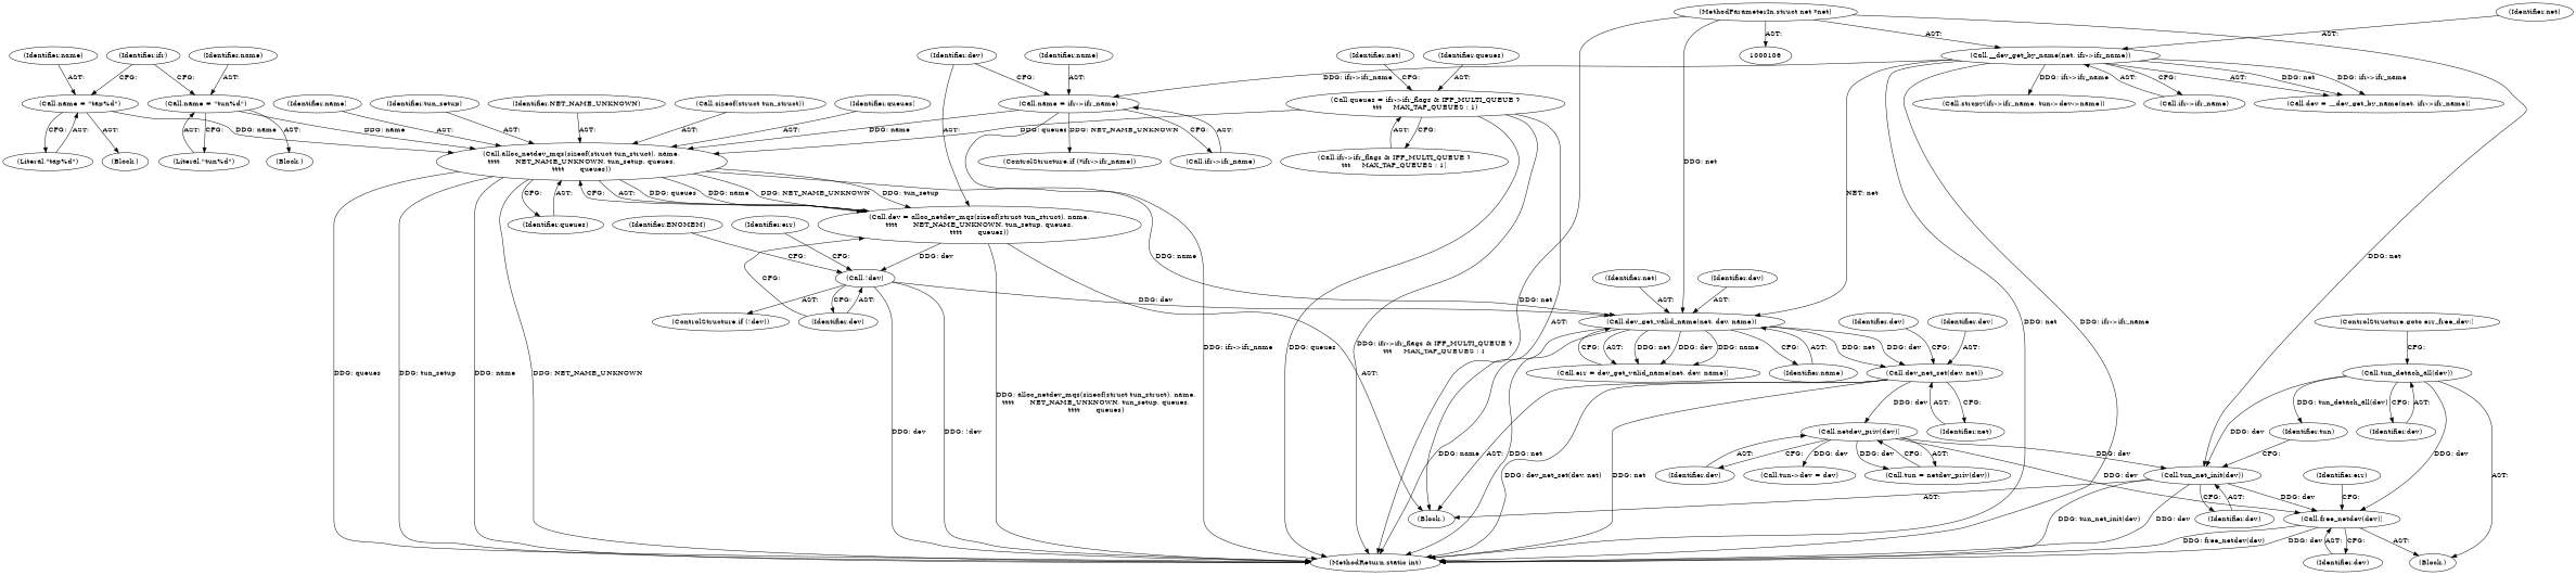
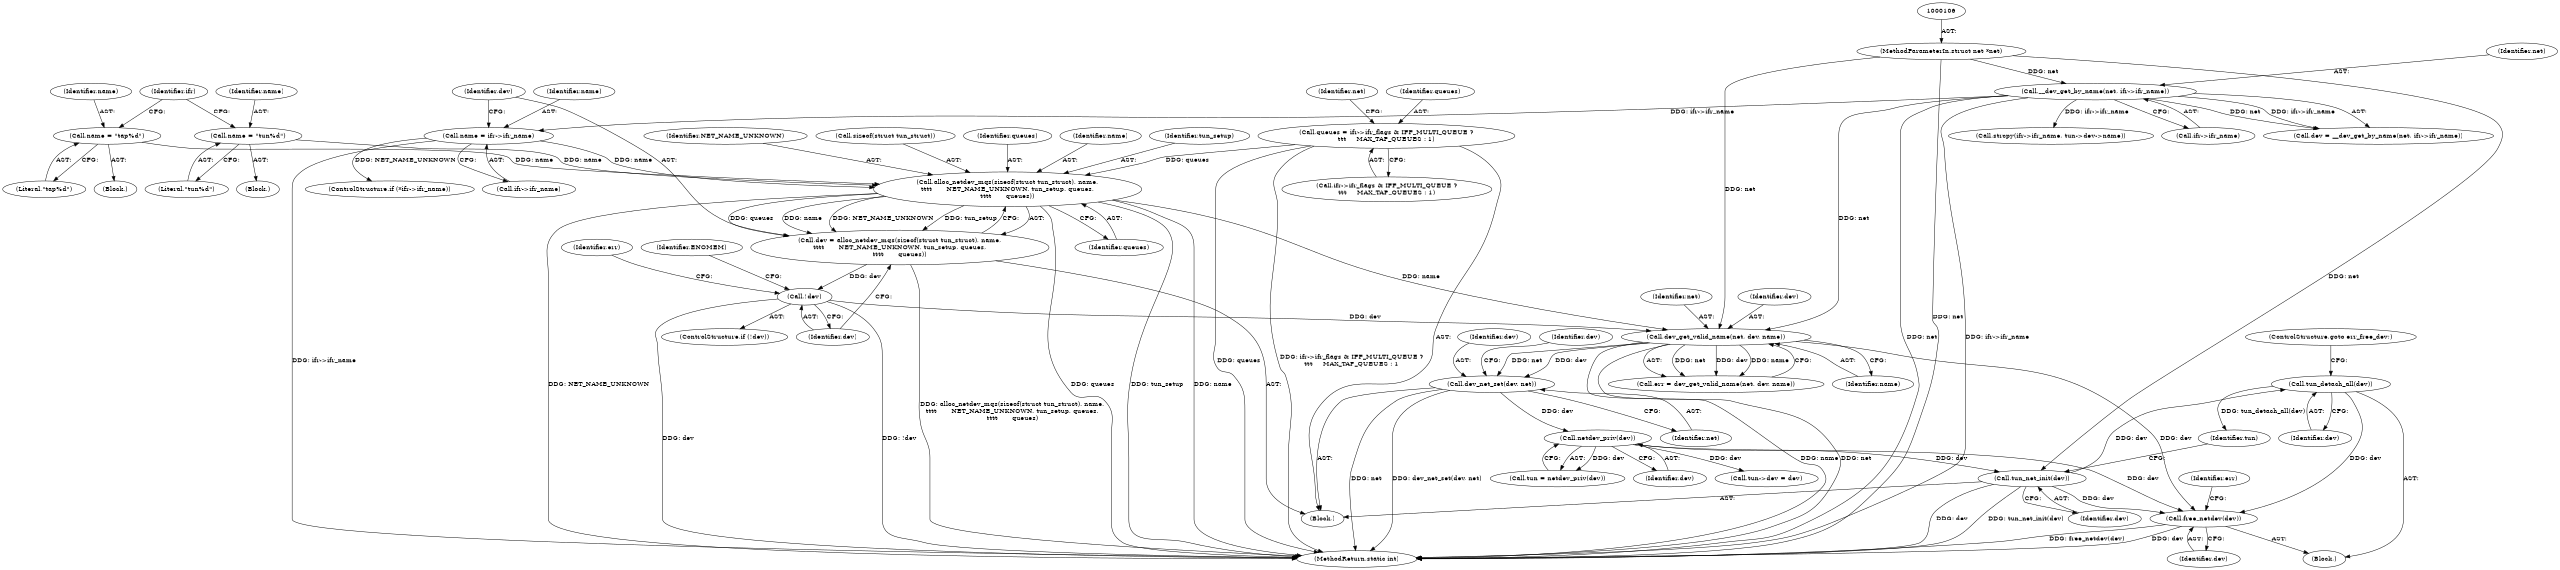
  digraph {
    n1 [label="(Call,tun_detach_all(dev))"]
    n2 [label="(Call,free_netdev(dev))"]
    n3 [label="(Block,)"]
    n4 [label="(Identifier,dev)"]
    n5 [label="(Identifier,tun)"]
    n6 [label="(MethodReturn,static int)"]
    n7 [label="(Identifier,dev)"]
    n8 [label="(Call,tun_net_init(dev))"]
    n9 [label="(Block,)"]
    n10 [label="(Identifier,dev)"]
    n11 [label="(Call,netdev_priv(dev))"]
    n12 [label="(Identifier,dev)"]
    n13 [label="(Call,tun->dev = dev)"]
    n14 [label="(Call,tun = netdev_priv(dev))"]
    n15 [label="(Call,dev_net_set(dev, net))"]
    n16 [label="(Identifier,net)"]
    n17 [label="(Call,dev_get_valid_name(net, dev, name))"]
    n18 [label="(Identifier,name)"]
    n19 [label="(Call,err = dev_get_valid_name(net, dev, name))"]
    n20 [label="(Call,__dev_get_by_name(net, ifr->ifr_name))"]
    n21 [label="(Call,name = ifr->ifr_name)"]
    n22 [label="(Call,strcpy(ifr->ifr_name, tun->dev->name))"]
    n23 [label="(Call,ifr->ifr_name)"]
    n24 [label="(Call,dev = __dev_get_by_name(net, ifr->ifr_name))"]
    n25 [label="(Call,alloc_netdev_mqs(sizeof(struct tun_struct), name,\n\t\t\t\t       NET_NAME_UNKNOWN, tun_setup, queues,\n\t\t\t\t       queues))"]
    n26 [label="(ControlStructure,if (*ifr->ifr_name))"]
    n27 [label="(Call,ifr->ifr_name)"]
    n28 [label="(MethodParameterIn,struct net *net)"]
    1000106
    n30 [label="(Call,!dev)"]
    n31 [label="(ControlStructure,if (!dev))"]
    n32 [label="(Identifier,dev)"]
    n33 [label="(Call,dev = alloc_netdev_mqs(sizeof(struct tun_struct), name,\n\t\t\t\t       NET_NAME_UNKNOWN, tun_setup, queues,\n\t\t\t\t       queues))"]
    n34 [label="(Identifier,queues)"]
    n35 [label="(Call,name = \"tap%d\")"]
    n36 [label="(Block,)"]
    n37 [label="(Literal,\"tap%d\")"]
    n38 [label="(Call,name = \"tun%d\")"]
    n39 [label="(Block,)"]
    n40 [label="(Literal,\"tun%d\")"]
    n41 [label="(Call,queues = ifr->ifr_flags & IFF_MULTI_QUEUE ?\n\t\t\t     MAX_TAP_QUEUES : 1)"]
    n42 [label="(Call,ifr->ifr_flags & IFF_MULTI_QUEUE ?\n\t\t\t     MAX_TAP_QUEUES : 1)"]
    n43 [label="(Identifier,net)"]
    n44 [label="(Identifier,dev)"]
    n45 [label="(Identifier,name)"]
    n46 [label="(Identifier,err)"]
    n47 [label="(ControlStructure,goto err_free_dev;)"]
    n48 [label="(Identifier,net)"]
    n49 [label="(Identifier,name)"]
    n50 [label="(Identifier,name)"]
    n51 [label="(Identifier,name)"]
    n52 [label="(Identifier,net)"]
    n53 [label="(Identifier,tun_setup)"]
    n54 [label="(Identifier,NET_NAME_UNKNOWN)"]
    n55 [label="(Identifier,queues)"]
    n56 [label="(Identifier,ENOMEM)"]
    n57 [label="(Call,sizeof(struct tun_struct))"]
    n58 [label="(Identifier,dev)"]
    n59 [label="(Identifier,queues)"]
    n60 [label="(Identifier,dev)"]
    n61 [label="(Identifier,dev)"]
    n62 [label="(Identifier,ifr)"]
    n63 [label="(Identifier,err)"]
    n1 -> n2 [label="DDG: dev"]
    n1 -> n3 [label="AST: "]
    n1 -> n4 [label="CFG: "]
    n1 -> n5 [label="DDG: tun_detach_all(dev)"]
    n2 -> n3 [label="AST: "]
    n2 -> n6 [label="DDG: free_netdev(dev)"]
    n2 -> n6 [label="DDG: dev"]
    n2 -> n7 [label="CFG: "]
    n4 -> n1 [label="AST: "]
    n5 -> n8 [label="CFG: "]
    n7 -> n2 [label="AST: "]
-   n1 -> n8 [label="DDG: dev"]
+   n8 -> n1 [label="DDG: dev"]
    n8 -> n2 [label="DDG: dev"]
    n8 -> n6 [label="DDG: tun_net_init(dev)"]
    n8 -> n6 [label="DDG: dev"]
    n8 -> n9 [label="AST: "]
    n8 -> n10 [label="CFG: "]
    n10 -> n8 [label="AST: "]
    n11 -> n2 [label="DDG: dev"]
    n11 -> n8 [label="DDG: dev"]
    n11 -> n12 [label="CFG: "]
    n11 -> n13 [label="DDG: dev"]
    n11 -> n14 [label="AST: "]
    n11 -> n14 [label="DDG: dev"]
    n12 -> n11 [label="AST: "]
    n14 -> n11 [label="CFG: "]
    n15 -> n6 [label="DDG: dev_net_set(dev, net)"]
    n15 -> n6 [label="DDG: net"]
    n15 -> n9 [label="AST: "]
    n15 -> n11 [label="DDG: dev"]
    n15 -> n16 [label="CFG: "]
    n16 -> n15 [label="AST: "]
+   n17 -> n2 [label="DDG: dev"]
    n17 -> n6 [label="DDG: name"]
    n17 -> n6 [label="DDG: net"]
    n17 -> n15 [label="DDG: dev"]
    n17 -> n15 [label="DDG: net"]
    n17 -> n18 [label="CFG: "]
    n17 -> n19 [label="AST: "]
    n17 -> n19 [label="DDG: net"]
    n17 -> n19 [label="DDG: dev"]
    n17 -> n19 [label="DDG: name"]
    n18 -> n17 [label="AST: "]
    n19 -> n17 [label="CFG: "]
    n20 -> n6 [label="DDG: net"]
    n20 -> n6 [label="DDG: ifr->ifr_name"]
-   n20 -> n17 [label="NET: net"]
+   n20 -> n17 [label="DDG: net"]
    n20 -> n21 [label="DDG: ifr->ifr_name"]
    n20 -> n22 [label="DDG: ifr->ifr_name"]
    n20 -> n23 [label="CFG: "]
    n20 -> n24 [label="AST: "]
    n20 -> n24 [label="DDG: net"]
    n20 -> n24 [label="DDG: ifr->ifr_name"]
    n21 -> n6 [label="DDG: ifr->ifr_name"]
    n21 -> n25 [label="DDG: name"]
    n21 -> n26 [label="DDG: NET_NAME_UNKNOWN"]
    n21 -> n27 [label="CFG: "]
    n23 -> n20 [label="AST: "]
    n25 -> n6 [label="DDG: queues"]
    n25 -> n6 [label="DDG: tun_setup"]
    n25 -> n6 [label="DDG: name"]
    n25 -> n6 [label="DDG: NET_NAME_UNKNOWN"]
    n25 -> n17 [label="DDG: name"]
    n25 -> n33 [label="AST: "]
    n25 -> n33 [label="DDG: queues"]
    n25 -> n33 [label="DDG: name"]
    n25 -> n33 [label="DDG: NET_NAME_UNKNOWN"]
    n25 -> n33 [label="DDG: tun_setup"]
    n25 -> n34 [label="CFG: "]
    n27 -> n21 [label="AST: "]
    n28 -> n6 [label="DDG: net"]
    n28 -> n8 [label="DDG: net"]
    n28 -> n17 [label="DDG: net"]
-   n28 -> n20 [label="AST: "]
-   n28 -> 1000106 [label="AST: "]
+   n28 -> n20 [label="DDG: net"]
+   1000106 -> n28 [label="AST: "]
    n30 -> n6 [label="DDG: dev"]
    n30 -> n6 [label="DDG: !dev"]
    n30 -> n17 [label="DDG: dev"]
    n30 -> n31 [label="AST: "]
    n30 -> n32 [label="CFG: "]
    n32 -> n30 [label="AST: "]
    n32 -> n33 [label="CFG: "]
    n33 -> n6 [label="DDG: alloc_netdev_mqs(sizeof(struct tun_struct), name,\n\t\t\t\t       NET_NAME_UNKNOWN, tun_setup, queues,\n\t\t\t\t       queues)"]
    n33 -> n9 [label="AST: "]
    n33 -> n25 [label="CFG: "]
    n33 -> n30 [label="DDG: dev"]
    n34 -> n25 [label="AST: "]
    n35 -> n25 [label="DDG: name"]
    n35 -> n36 [label="AST: "]
    n35 -> n37 [label="CFG: "]
    n37 -> n35 [label="AST: "]
    n38 -> n25 [label="DDG: name"]
    n38 -> n39 [label="AST: "]
    n38 -> n40 [label="CFG: "]
    n40 -> n38 [label="AST: "]
    n41 -> n6 [label="DDG: ifr->ifr_flags & IFF_MULTI_QUEUE ?\n\t\t\t     MAX_TAP_QUEUES : 1"]
    n41 -> n6 [label="DDG: queues"]
    n41 -> n9 [label="AST: "]
    n41 -> n25 [label="DDG: queues"]
    n41 -> n42 [label="CFG: "]
    n42 -> n41 [label="AST: "]
    n43 -> n41 [label="CFG: "]
    n44 -> n17 [label="AST: "]
    n45 -> n35 [label="AST: "]
    n46 -> n2 [label="CFG: "]
    n47 -> n1 [label="CFG: "]
    n48 -> n20 [label="AST: "]
    n49 -> n21 [label="AST: "]
    n50 -> n25 [label="AST: "]
    n51 -> n38 [label="AST: "]
    n52 -> n17 [label="AST: "]
    n53 -> n25 [label="AST: "]
    n54 -> n25 [label="AST: "]
    n55 -> n41 [label="AST: "]
    n56 -> n30 [label="CFG: "]
    n57 -> n25 [label="AST: "]
    n58 -> n15 [label="CFG: "]
    n59 -> n25 [label="AST: "]
    n60 -> n15 [label="AST: "]
    n61 -> n21 [label="CFG: "]
    n61 -> n33 [label="AST: "]
    n62 -> n35 [label="CFG: "]
    n62 -> n38 [label="CFG: "]
    n63 -> n30 [label="CFG: "]
  }
